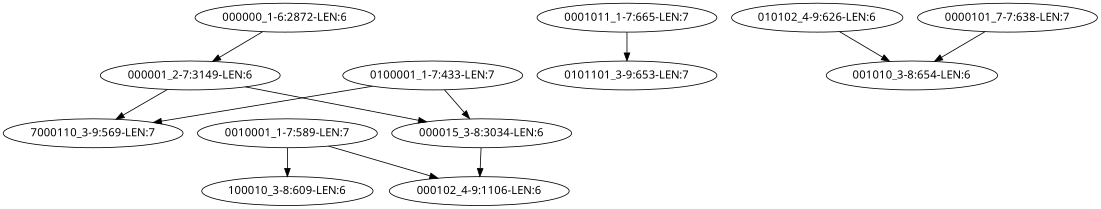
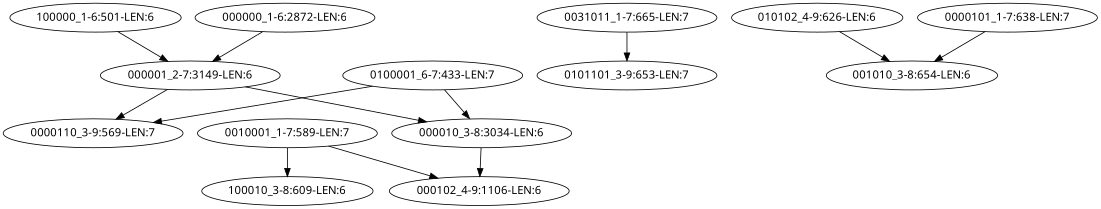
  digraph {
    fontname="Noto Sans"
    node [fontname="Noto Sans"]
    edge [fontname="Noto Sans"]
+   "100000_1-6:501-LEN:6"
    "000001_2-7:3149-LEN:6"
-   "000010_3-8:3034-LEN:6" [label="000015_3-8:3034-LEN:6"]
-   "0000110_3-9:569-LEN:7" [label="7000110_3-9:569-LEN:7"]
+   "000010_3-8:3034-LEN:6"
+   "0000110_3-9:569-LEN:7"
    "000102_4-9:1106-LEN:6"
    "000000_1-6:2872-LEN:6"
-   "0001011_1-7:665-LEN:7"
+   "0001011_1-7:665-LEN:7" [label="0031011_1-7:665-LEN:7"]
    "0101101_3-9:653-LEN:7"
-   "0100001_1-7:433-LEN:7"
+   "0100001_1-7:433-LEN:7" [label="0100001_6-7:433-LEN:7"]
    "010102_4-9:626-LEN:6"
    "001010_3-8:654-LEN:6"
    "0010001_1-7:589-LEN:7"
    "100010_3-8:609-LEN:6"
-   "0000101_1-7:638-LEN:7" [label="0000101_7-7:638-LEN:7"]
+   "0000101_1-7:638-LEN:7"
+   "100000_1-6:501-LEN:6" -> "000001_2-7:3149-LEN:6"
    "000001_2-7:3149-LEN:6" -> "000010_3-8:3034-LEN:6"
    "000001_2-7:3149-LEN:6" -> "0000110_3-9:569-LEN:7"
    "000010_3-8:3034-LEN:6" -> "000102_4-9:1106-LEN:6"
    "000000_1-6:2872-LEN:6" -> "000001_2-7:3149-LEN:6"
    "0001011_1-7:665-LEN:7" -> "0101101_3-9:653-LEN:7"
    "0100001_1-7:433-LEN:7" -> "000010_3-8:3034-LEN:6"
    "0100001_1-7:433-LEN:7" -> "0000110_3-9:569-LEN:7"
    "010102_4-9:626-LEN:6" -> "001010_3-8:654-LEN:6"
    "0010001_1-7:589-LEN:7" -> "000102_4-9:1106-LEN:6"
    "0010001_1-7:589-LEN:7" -> "100010_3-8:609-LEN:6"
    "0000101_1-7:638-LEN:7" -> "001010_3-8:654-LEN:6"
  }
